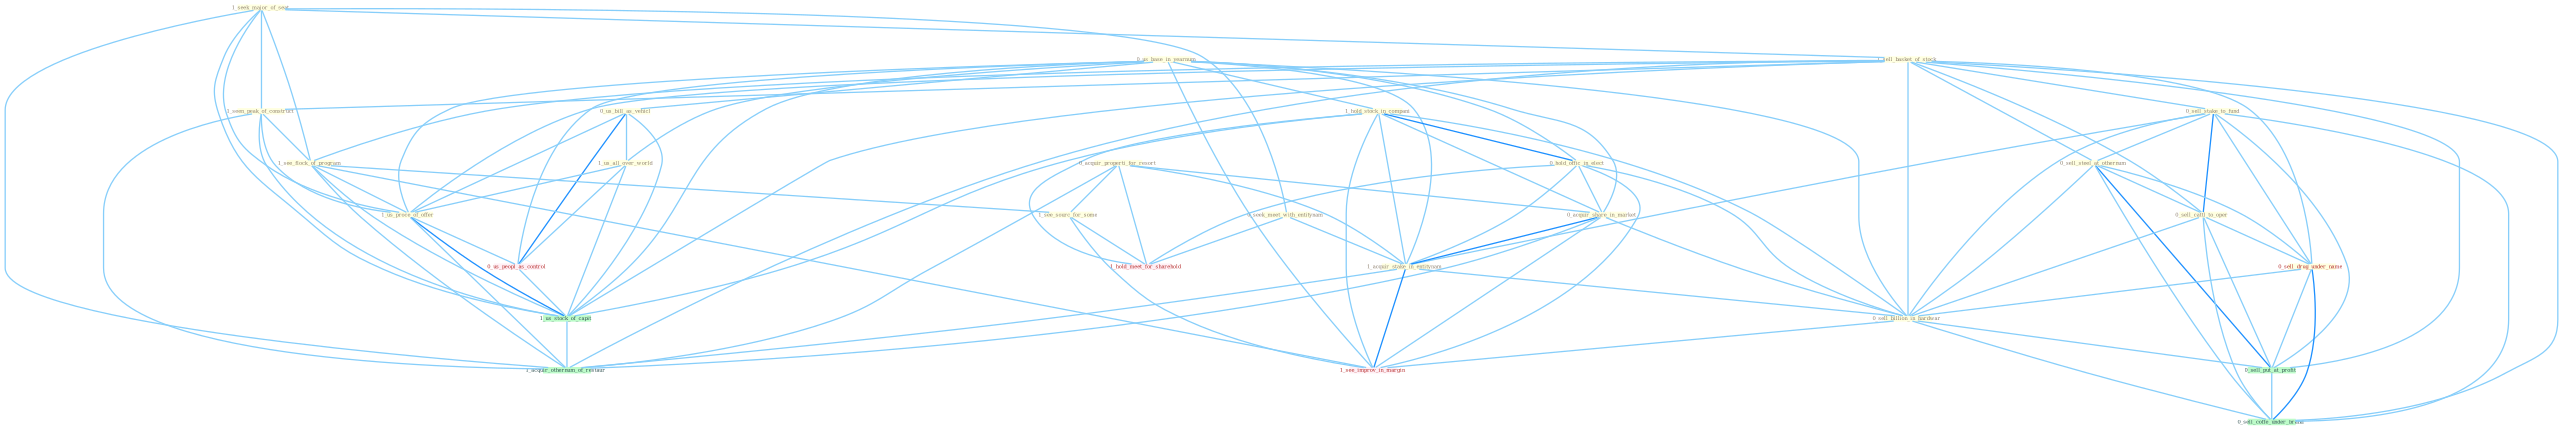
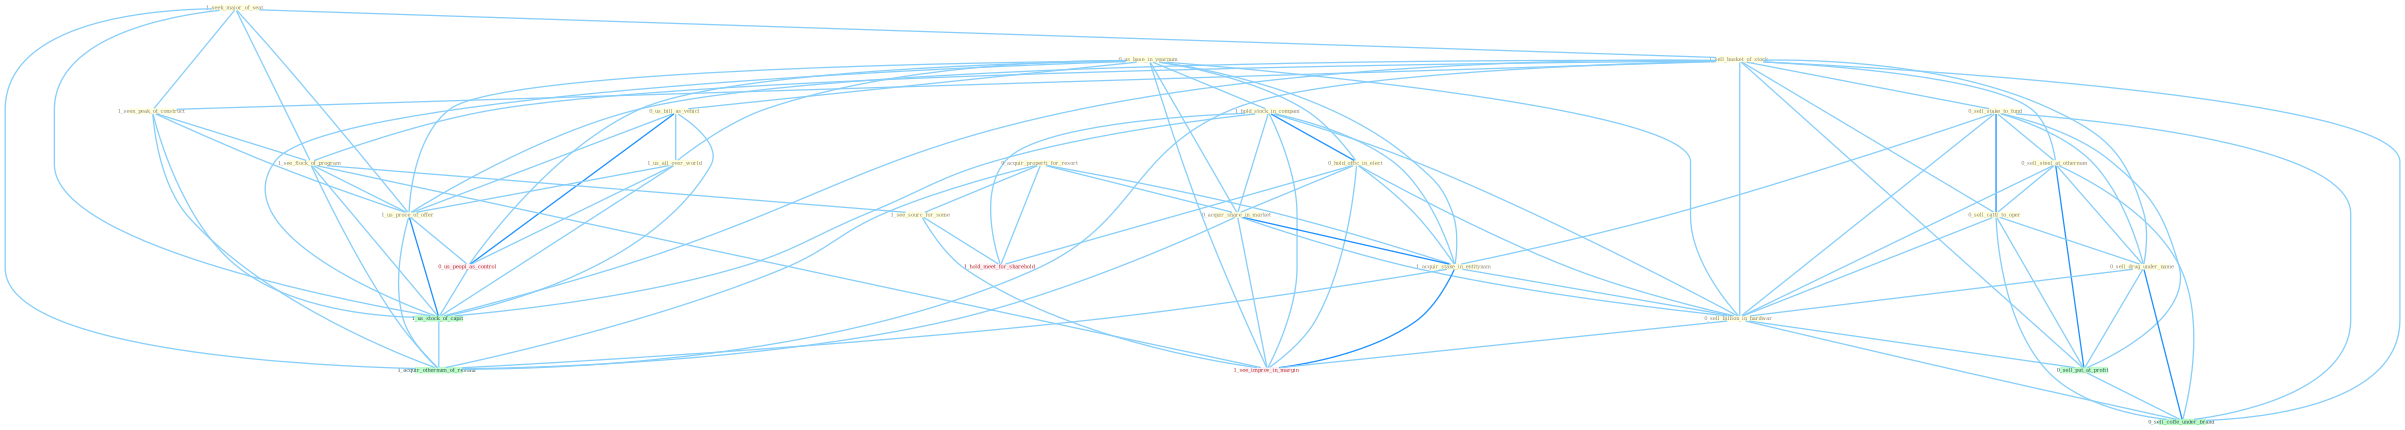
  graph {
    node [color="#ffffe0" fixedsize=true fontcolor="#8b7d6b" fontsize=4 shape=polygon style=filled]
    edge [color="#87cefa" w=1]
    "0_us_base_in_yearnum " [height=.06 width=.5]
    "0_us_bill_as_vehicl " [height=.06 width=.5]
    "1_seek_major_of_seat " [height=.06 width=.5]
    "1_sell_basket_of_stock " [height=.06 width=.5]
    "1_seen_peak_of_construct " [height=.06 width=.5]
    "0_sell_stake_to_fund " [height=.06 width=.5]
    "0_sell_steel_at_othernum " [height=.06 width=.5]
    "1_see_flock_of_program " [height=.06 width=.5]
    "1_hold_stock_in_compani " [height=.06 width=.5]
-   "0_seek_meet_with_entitynam " [height=.06 width=.5]
    "0_acquir_properti_for_resort " [height=.06 width=.5]
    "0_hold_offic_in_elect " [height=.06 width=.5]
    "0_acquir_share_in_market " [height=.06 width=.5]
    "1_see_sourc_for_some " [height=.06 width=.5]
    "0_sell_cattl_to_oper " [height=.06 width=.5]
-   "0_sell_drug_under_name " [fontcolor="#b22222" height=.06 width=.5]
+   "0_sell_drug_under_name " [height=.06 width=.5]
    "1_acquir_stake_in_entitynam " [height=.06 width=.5]
    "1_us_all_over_world " [height=.06 width=.5]
    "1_us_proce_of_offer " [height=.06 width=.5]
    "0_sell_billion_in_hardwar " [height=.06 width=.5]
    "0_us_peopl_as_control " [color="#fff0f5" fontcolor="#b22222" height=.06 width=.5]
    "1_see_improv_in_margin " [color="#fff0f5" fontcolor="#b22222" height=.06 width=.5]
    "1_hold_meet_for_sharehold " [color="#fff0f5" fontcolor="#b22222" height=.06 width=.5]
    "1_us_stock_of_capit " [color="#BDFCC9" fontcolor="#2f4f4f" height=.06 width=.5]
    "1_acquir_othernum_of_restaur " [color="#BDFCC9" fontcolor="#2f4f4f" height=.06 width=.5]
    "0_sell_put_at_profit " [color="#BDFCC9" fontcolor="#2f4f4f" height=.06 width=.5]
    "0_sell_coffe_under_brand " [color="#BDFCC9" fontcolor="#2f4f4f" height=.06 width=.5]
    subgraph sub_1 {
      "0_us_base_in_yearnum "
      "0_us_bill_as_vehicl "
      "1_seek_major_of_seat "
      "1_sell_basket_of_stock "
      "1_seen_peak_of_construct "
      "0_sell_stake_to_fund "
      "0_sell_steel_at_othernum "
      "1_see_flock_of_program "
      "1_hold_stock_in_compani "
-     "0_seek_meet_with_entitynam "
      "0_acquir_properti_for_resort "
      "0_hold_offic_in_elect "
      "0_acquir_share_in_market "
      "1_see_sourc_for_some "
      "0_sell_cattl_to_oper "
      "0_sell_drug_under_name "
      "1_acquir_stake_in_entitynam "
      "1_us_all_over_world "
      "1_us_proce_of_offer "
      "0_sell_billion_in_hardwar "
    }
    subgraph sub_2 {
      "0_us_peopl_as_control "
      "1_see_improv_in_margin "
      "1_hold_meet_for_sharehold "
    }
    "0_us_base_in_yearnum " -- "0_us_bill_as_vehicl "
    "0_us_base_in_yearnum " -- "1_hold_stock_in_compani "
    "0_us_base_in_yearnum " -- "0_hold_offic_in_elect "
    "0_us_base_in_yearnum " -- "0_acquir_share_in_market "
    "0_us_base_in_yearnum " -- "1_acquir_stake_in_entitynam "
    "0_us_base_in_yearnum " -- "1_us_all_over_world "
    "0_us_base_in_yearnum " -- "1_us_proce_of_offer "
    "0_us_base_in_yearnum " -- "0_sell_billion_in_hardwar "
    "0_us_base_in_yearnum " -- "0_us_peopl_as_control "
    "0_us_base_in_yearnum " -- "1_see_improv_in_margin "
    "0_us_base_in_yearnum " -- "1_us_stock_of_capit "
    "0_us_bill_as_vehicl " -- "1_us_all_over_world "
    "0_us_bill_as_vehicl " -- "1_us_proce_of_offer "
    "0_us_bill_as_vehicl " -- "0_us_peopl_as_control " [color="#1e90ff" w=2]
    "0_us_bill_as_vehicl " -- "1_us_stock_of_capit "
    "1_seek_major_of_seat " -- "1_sell_basket_of_stock "
    "1_seek_major_of_seat " -- "1_seen_peak_of_construct "
    "1_seek_major_of_seat " -- "1_see_flock_of_program "
-   "1_seek_major_of_seat " -- "0_seek_meet_with_entitynam "
    "1_seek_major_of_seat " -- "1_us_proce_of_offer "
    "1_seek_major_of_seat " -- "1_us_stock_of_capit "
    "1_seek_major_of_seat " -- "1_acquir_othernum_of_restaur "
    "1_sell_basket_of_stock " -- "1_seen_peak_of_construct "
    "1_sell_basket_of_stock " -- "0_sell_stake_to_fund "
    "1_sell_basket_of_stock " -- "0_sell_steel_at_othernum "
    "1_sell_basket_of_stock " -- "1_see_flock_of_program "
    "1_sell_basket_of_stock " -- "0_sell_cattl_to_oper "
    "1_sell_basket_of_stock " -- "0_sell_drug_under_name "
    "1_sell_basket_of_stock " -- "1_us_proce_of_offer "
    "1_sell_basket_of_stock " -- "0_sell_billion_in_hardwar "
    "1_sell_basket_of_stock " -- "1_us_stock_of_capit "
    "1_sell_basket_of_stock " -- "1_acquir_othernum_of_restaur "
    "1_sell_basket_of_stock " -- "0_sell_put_at_profit "
    "1_sell_basket_of_stock " -- "0_sell_coffe_under_brand "
    "1_seen_peak_of_construct " -- "1_see_flock_of_program "
    "1_seen_peak_of_construct " -- "1_us_proce_of_offer "
    "1_seen_peak_of_construct " -- "1_us_stock_of_capit "
    "1_seen_peak_of_construct " -- "1_acquir_othernum_of_restaur "
    "0_sell_stake_to_fund " -- "0_sell_steel_at_othernum "
    "0_sell_stake_to_fund " -- "0_sell_cattl_to_oper " [color="#1e90ff" w=2]
    "0_sell_stake_to_fund " -- "0_sell_drug_under_name "
    "0_sell_stake_to_fund " -- "1_acquir_stake_in_entitynam "
    "0_sell_stake_to_fund " -- "0_sell_billion_in_hardwar "
    "0_sell_stake_to_fund " -- "0_sell_put_at_profit "
    "0_sell_stake_to_fund " -- "0_sell_coffe_under_brand "
    "0_sell_steel_at_othernum " -- "0_sell_cattl_to_oper "
    "0_sell_steel_at_othernum " -- "0_sell_drug_under_name "
    "0_sell_steel_at_othernum " -- "0_sell_billion_in_hardwar "
    "0_sell_steel_at_othernum " -- "0_sell_put_at_profit " [color="#1e90ff" w=2]
    "0_sell_steel_at_othernum " -- "0_sell_coffe_under_brand "
    "1_see_flock_of_program " -- "1_see_sourc_for_some "
    "1_see_flock_of_program " -- "1_us_proce_of_offer "
    "1_see_flock_of_program " -- "1_see_improv_in_margin "
    "1_see_flock_of_program " -- "1_us_stock_of_capit "
    "1_see_flock_of_program " -- "1_acquir_othernum_of_restaur "
    "1_hold_stock_in_compani " -- "0_hold_offic_in_elect " [color="#1e90ff" w=2]
    "1_hold_stock_in_compani " -- "0_acquir_share_in_market "
    "1_hold_stock_in_compani " -- "1_acquir_stake_in_entitynam "
    "1_hold_stock_in_compani " -- "0_sell_billion_in_hardwar "
    "1_hold_stock_in_compani " -- "1_see_improv_in_margin "
    "1_hold_stock_in_compani " -- "1_hold_meet_for_sharehold "
    "1_hold_stock_in_compani " -- "1_us_stock_of_capit "
-   "0_seek_meet_with_entitynam " -- "1_acquir_stake_in_entitynam "
-   "0_seek_meet_with_entitynam " -- "1_hold_meet_for_sharehold "
    "0_acquir_properti_for_resort " -- "0_acquir_share_in_market "
    "0_acquir_properti_for_resort " -- "1_see_sourc_for_some "
    "0_acquir_properti_for_resort " -- "1_acquir_stake_in_entitynam "
    "0_acquir_properti_for_resort " -- "1_hold_meet_for_sharehold "
    "0_acquir_properti_for_resort " -- "1_acquir_othernum_of_restaur "
    "0_hold_offic_in_elect " -- "0_acquir_share_in_market "
    "0_hold_offic_in_elect " -- "1_acquir_stake_in_entitynam "
    "0_hold_offic_in_elect " -- "0_sell_billion_in_hardwar "
    "0_hold_offic_in_elect " -- "1_see_improv_in_margin "
    "0_hold_offic_in_elect " -- "1_hold_meet_for_sharehold "
    "0_acquir_share_in_market " -- "1_acquir_stake_in_entitynam " [color="#1e90ff" w=2]
    "0_acquir_share_in_market " -- "0_sell_billion_in_hardwar "
    "0_acquir_share_in_market " -- "1_see_improv_in_margin "
    "0_acquir_share_in_market " -- "1_acquir_othernum_of_restaur "
    "1_see_sourc_for_some " -- "1_see_improv_in_margin "
    "1_see_sourc_for_some " -- "1_hold_meet_for_sharehold "
    "0_sell_cattl_to_oper " -- "0_sell_drug_under_name "
    "0_sell_cattl_to_oper " -- "0_sell_billion_in_hardwar "
    "0_sell_cattl_to_oper " -- "0_sell_put_at_profit "
    "0_sell_cattl_to_oper " -- "0_sell_coffe_under_brand "
    "0_sell_drug_under_name " -- "0_sell_billion_in_hardwar "
    "0_sell_drug_under_name " -- "0_sell_put_at_profit "
    "0_sell_drug_under_name " -- "0_sell_coffe_under_brand " [color="#1e90ff" w=2]
    "1_acquir_stake_in_entitynam " -- "0_sell_billion_in_hardwar "
    "1_acquir_stake_in_entitynam " -- "1_see_improv_in_margin " [color="#1e90ff"]
    "1_acquir_stake_in_entitynam " -- "1_acquir_othernum_of_restaur "
    "1_us_all_over_world " -- "1_us_proce_of_offer "
    "1_us_all_over_world " -- "0_us_peopl_as_control "
    "1_us_all_over_world " -- "1_us_stock_of_capit "
    "1_us_proce_of_offer " -- "0_us_peopl_as_control "
    "1_us_proce_of_offer " -- "1_us_stock_of_capit " [color="#1e90ff" w=2]
    "1_us_proce_of_offer " -- "1_acquir_othernum_of_restaur "
    "0_sell_billion_in_hardwar " -- "1_see_improv_in_margin "
    "0_sell_billion_in_hardwar " -- "0_sell_put_at_profit "
    "0_sell_billion_in_hardwar " -- "0_sell_coffe_under_brand "
    "0_us_peopl_as_control " -- "1_us_stock_of_capit "
    "1_us_stock_of_capit " -- "1_acquir_othernum_of_restaur "
    "0_sell_put_at_profit " -- "0_sell_coffe_under_brand "
  }
